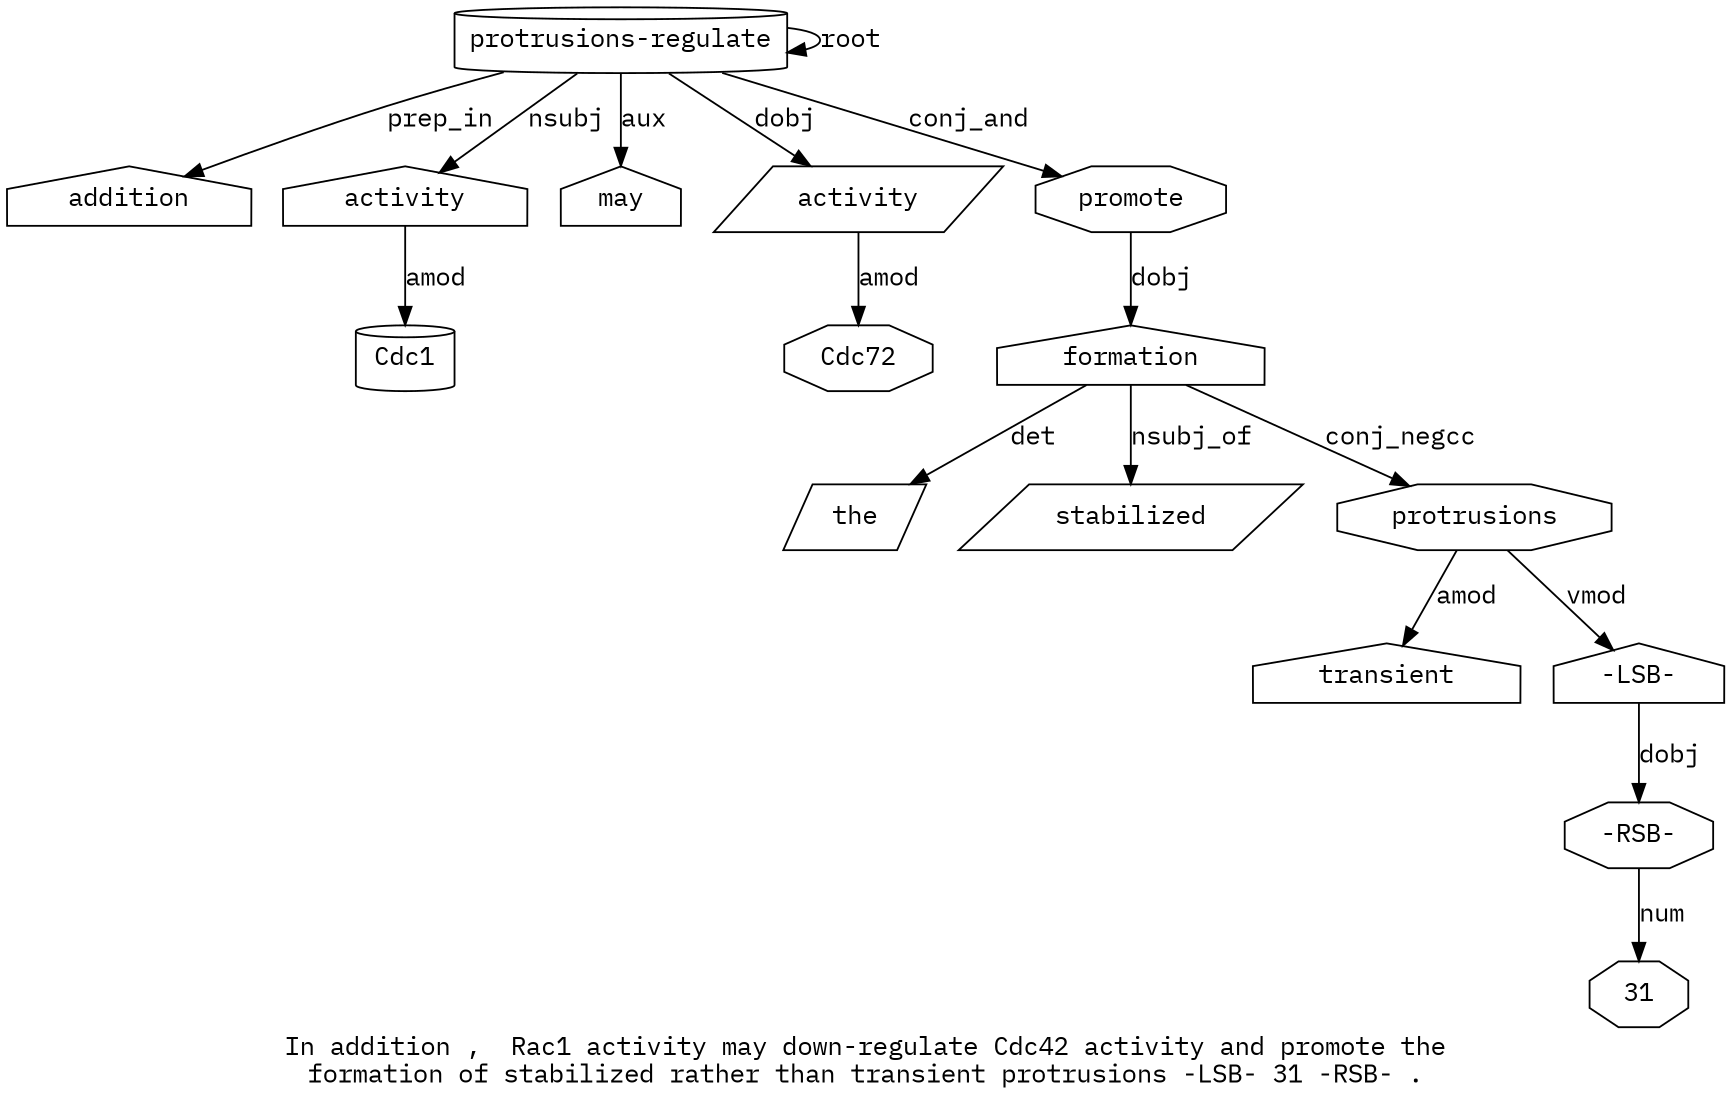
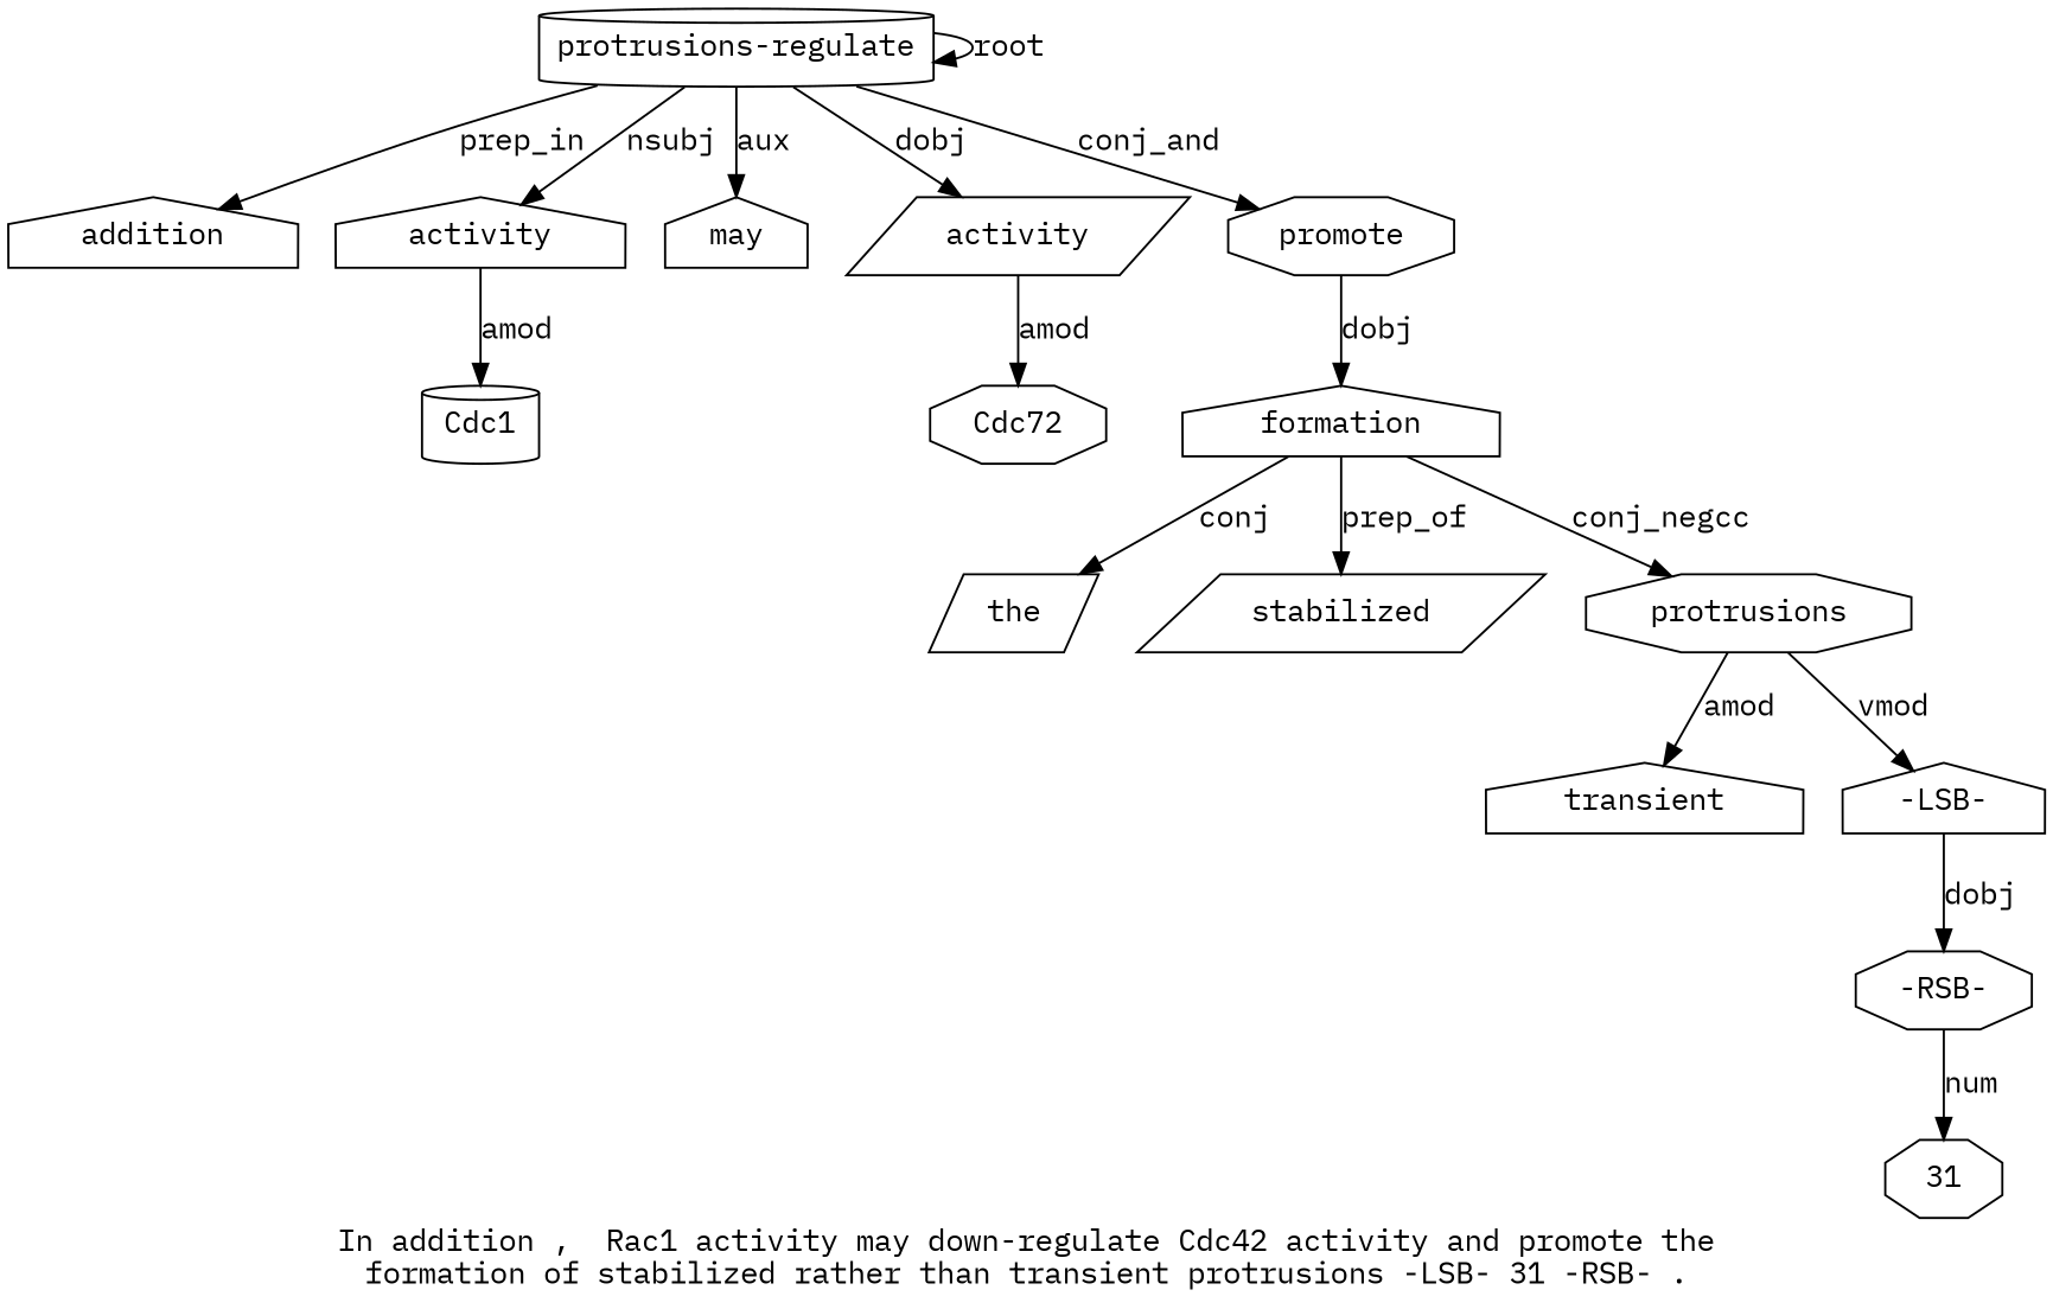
  digraph {
    fontname="IBM Plex Mono"
    label="In addition ,  Rac1 activity may down-regulate Cdc42 activity and promote the\nformation of stabilized rather than transient protrusions -LSB- 31 -RSB- ."
    node [fillcolor=white fontname="IBM Plex Mono" shape=house style=filled]
    edge [fontname="IBM Plex Mono"]
    n1 [label="protrusions-regulate" shape=cylinder]
    n2 [label=addition]
    n3 [label=activity]
    n4 [label=may]
    n5 [label=activity shape=parallelogram]
    n6 [label=promote shape=octagon]
    n7 [label=Cdc1 shape=cylinder]
    n8 [label=Cdc72 shape=octagon]
    n9 [label=formation]
    n10 [label=the shape=parallelogram]
    n11 [label=stabilized shape=parallelogram]
    n12 [label=protrusions shape=octagon]
    n13 [label=transient]
    n14 [label="-LSB-"]
    n15 [label="-RSB-" shape=octagon]
    n16 [label=31 shape=octagon]
    n1 -> n1 [label=root]
    n1 -> n2 [label=prep_in]
    n1 -> n3 [label=nsubj]
    n1 -> n4 [label=aux]
    n1 -> n5 [label=dobj]
    n1 -> n6 [label=conj_and]
    n3 -> n7 [label=amod]
    n5 -> n8 [label=amod]
    n6 -> n9 [label=dobj]
-   n9 -> n10 [label=det]
-   n9 -> n11 [label=nsubj_of]
+   n9 -> n10 [label=conj]
+   n9 -> n11 [label=prep_of]
    n9 -> n12 [label=conj_negcc]
    n12 -> n13 [label=amod]
    n12 -> n14 [label=vmod]
    n14 -> n15 [label=dobj]
    n15 -> n16 [label=num]
  }
